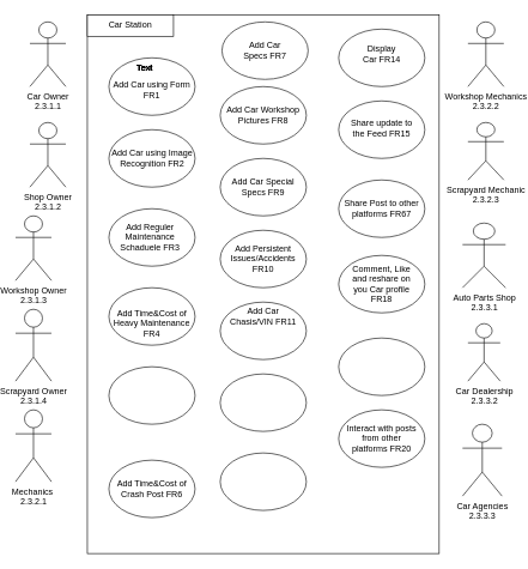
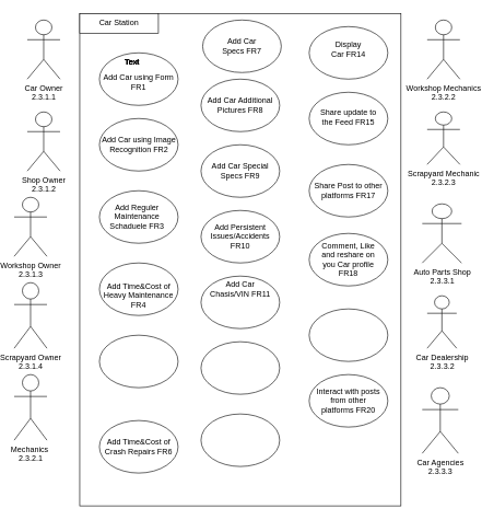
  <mxCell id="0" />
  <mxCell id="1" parent="0" />
  <mxCell id="2" value="" style="ellipse;whiteSpace=wrap;html=1;" vertex="1" parent="1"><mxGeometry x="340" y="70" width="120" height="80" as="geometry" /></mxCell>
  <mxCell id="3" value="Car Owner&lt;div&gt;2.3.1.1&lt;/div&gt;" style="shape=umlActor;verticalLabelPosition=bottom;verticalAlign=top;html=1;outlineConnect=0;fontStyle=0" vertex="1" parent="1"><mxGeometry x="40" y="30" width="50" height="90" as="geometry" /></mxCell>
  <mxCell id="4" value="Shop Owner&lt;div&gt;2.3.1.2&lt;/div&gt;" style="shape=umlActor;verticalLabelPosition=bottom;verticalAlign=top;html=1;outlineConnect=0;movable=1;resizable=1;rotatable=1;deletable=1;editable=1;locked=0;connectable=1;" vertex="1" parent="1"><mxGeometry x="40" y="170" width="50" height="90" as="geometry" /></mxCell>
  <mxCell id="5" value="Workshop Owner&lt;div&gt;2.3.1.3&lt;/div&gt;" style="shape=umlActor;verticalLabelPosition=bottom;verticalAlign=top;html=1;outlineConnect=0;" vertex="1" parent="1"><mxGeometry x="20" y="300" width="50" height="90" as="geometry" /></mxCell>
  <mxCell id="6" value="Scrapyard Owner&lt;div&gt;2.3.1.4&lt;/div&gt;" style="shape=umlActor;verticalLabelPosition=bottom;verticalAlign=top;html=1;outlineConnect=0;" vertex="1" parent="1"><mxGeometry x="20" y="430" width="50" height="100" as="geometry" /></mxCell>
  <mxCell id="7" value="" style="rounded=0;whiteSpace=wrap;html=1;" vertex="1" parent="1"><mxGeometry x="120" y="20" width="490" height="750" as="geometry" /></mxCell>
  <mxCell id="8" value="" style="ellipse;whiteSpace=wrap;html=1;" vertex="1" parent="1"><mxGeometry x="150" y="80" width="120" height="80" as="geometry" /></mxCell>
  <mxCell id="9" value="" style="rounded=0;whiteSpace=wrap;html=1;" vertex="1" parent="1"><mxGeometry x="120" y="20" width="120" height="30" as="geometry" /></mxCell>
  <mxCell id="10" value="" style="ellipse;whiteSpace=wrap;html=1;" vertex="1" parent="1"><mxGeometry x="150" y="180" width="120" height="80" as="geometry" /></mxCell>
  <mxCell id="11" value="" style="ellipse;whiteSpace=wrap;html=1;" vertex="1" parent="1"><mxGeometry x="470" y="40" width="120" height="80" as="geometry" /></mxCell>
  <mxCell id="12" value="" style="ellipse;whiteSpace=wrap;html=1;" vertex="1" parent="1"><mxGeometry x="470" y="140" width="120" height="80" as="geometry" /></mxCell>
  <mxCell id="13" value="" style="ellipse;whiteSpace=wrap;html=1;" vertex="1" parent="1"><mxGeometry x="150" y="290" width="120" height="80" as="geometry" /></mxCell>
  <mxCell id="14" value="" style="ellipse;whiteSpace=wrap;html=1;" vertex="1" parent="1"><mxGeometry x="470" y="250" width="120" height="80" as="geometry" /></mxCell>
  <mxCell id="15" value="" style="ellipse;whiteSpace=wrap;html=1;" vertex="1" parent="1"><mxGeometry x="470" y="355" width="120" height="80" as="geometry" /></mxCell>
  <mxCell id="16" value="" style="ellipse;whiteSpace=wrap;html=1;" vertex="1" parent="1"><mxGeometry x="150" y="400" width="120" height="80" as="geometry" /></mxCell>
  <mxCell id="17" value="" style="ellipse;whiteSpace=wrap;html=1;" vertex="1" parent="1"><mxGeometry x="307.5" y="30" width="120" height="80" as="geometry" /></mxCell>
  <mxCell id="18" value="" style="ellipse;whiteSpace=wrap;html=1;" vertex="1" parent="1"><mxGeometry x="305" y="120" width="120" height="80" as="geometry" /></mxCell>
  <mxCell id="19" value="" style="ellipse;whiteSpace=wrap;html=1;" vertex="1" parent="1"><mxGeometry x="305" y="220" width="120" height="80" as="geometry" /></mxCell>
  <mxCell id="20" value="" style="ellipse;whiteSpace=wrap;html=1;" vertex="1" parent="1"><mxGeometry x="305" y="320" width="120" height="80" as="geometry" /></mxCell>
  <mxCell id="21" value="" style="ellipse;whiteSpace=wrap;html=1;" vertex="1" parent="1"><mxGeometry x="305" y="420" width="120" height="80" as="geometry" /></mxCell>
  <mxCell id="22" value="" style="ellipse;whiteSpace=wrap;html=1;" vertex="1" parent="1"><mxGeometry x="305" y="520" width="120" height="80" as="geometry" /></mxCell>
  <mxCell id="23" value="" style="ellipse;whiteSpace=wrap;html=1;" vertex="1" parent="1"><mxGeometry x="150" y="640" width="120" height="80" as="geometry" /></mxCell>
  <mxCell id="24" value="" style="ellipse;whiteSpace=wrap;html=1;" vertex="1" parent="1"><mxGeometry x="305" y="630" width="120" height="80" as="geometry" /></mxCell>
  <mxCell id="25" value="" style="ellipse;whiteSpace=wrap;html=1;" vertex="1" parent="1"><mxGeometry x="470" y="570" width="120" height="80" as="geometry" /></mxCell>
  <mxCell id="26" value="" style="ellipse;whiteSpace=wrap;html=1;" vertex="1" parent="1"><mxGeometry x="470" y="470" width="120" height="80" as="geometry" /></mxCell>
  <mxCell id="27" value="" style="ellipse;whiteSpace=wrap;html=1;" vertex="1" parent="1"><mxGeometry x="150" y="510" width="120" height="80" as="geometry" /></mxCell>
  <mxCell id="28" value="Mechanics&amp;nbsp;&lt;div&gt;2.3.2.1&lt;/div&gt;" style="shape=umlActor;verticalLabelPosition=bottom;verticalAlign=top;html=1;outlineConnect=0;" vertex="1" parent="1"><mxGeometry x="20" y="570" width="50" height="100" as="geometry" /></mxCell>
  <mxCell id="29" value="&lt;div&gt;Car Dealership&lt;/div&gt;2.3.3.2" style="shape=umlActor;verticalLabelPosition=bottom;verticalAlign=top;html=1;outlineConnect=0;" vertex="1" parent="1"><mxGeometry x="650" y="450" width="45" height="80" as="geometry" /></mxCell>
  <mxCell id="30" value="Auto Parts Shop&lt;div&gt;2.3.3.1&lt;/div&gt;" style="shape=umlActor;verticalLabelPosition=bottom;verticalAlign=top;html=1;outlineConnect=0;" vertex="1" parent="1"><mxGeometry x="642.5" y="310" width="60" height="90" as="geometry" /></mxCell>
  <mxCell id="31" value="Scrapyard Mechanic&lt;div&gt;2.3.2.3&lt;/div&gt;" style="shape=umlActor;verticalLabelPosition=bottom;verticalAlign=top;html=1;outlineConnect=0;" vertex="1" parent="1"><mxGeometry x="650" y="170" width="50" height="80" as="geometry" /></mxCell>
  <mxCell id="32" value="Workshop Mechanics&lt;div&gt;2.3.2.2&lt;/div&gt;" style="shape=umlActor;verticalLabelPosition=bottom;verticalAlign=top;html=1;outlineConnect=0;" vertex="1" parent="1"><mxGeometry x="650" y="30" width="50" height="90" as="geometry" /></mxCell>
  <mxCell id="33" value="Car Agencies&lt;div&gt;2.3.3.3&lt;/div&gt;" style="shape=umlActor;verticalLabelPosition=bottom;verticalAlign=top;html=1;outlineConnect=0;" vertex="1" parent="1"><mxGeometry x="642.5" y="590" width="55" height="100" as="geometry" /></mxCell>
  <mxCell id="34" value="Car Station" style="text;html=1;align=center;verticalAlign=middle;whiteSpace=wrap;rounded=0;" vertex="1" parent="1"><mxGeometry x="140" y="20" width="80" height="30" as="geometry" /></mxCell>
  <mxCell id="35" value="Text" style="text;html=1;align=center;verticalAlign=middle;whiteSpace=wrap;rounded=0;" vertex="1" parent="1"><mxGeometry x="170" y="80" width="60" height="30" as="geometry" /></mxCell>
  <mxCell id="36" value="Text" style="text;html=1;align=center;verticalAlign=middle;whiteSpace=wrap;rounded=0;" vertex="1" parent="1"><mxGeometry x="170" y="80" width="60" height="30" as="geometry" /></mxCell>
  <mxCell id="37" value="Text" style="text;html=1;align=center;verticalAlign=middle;whiteSpace=wrap;rounded=0;" vertex="1" parent="1"><mxGeometry x="170" y="80" width="60" height="30" as="geometry" /></mxCell>
  <mxCell id="38" value="Text" style="text;html=1;align=center;verticalAlign=middle;whiteSpace=wrap;rounded=0;" vertex="1" parent="1"><mxGeometry x="170" y="80" width="60" height="30" as="geometry" /></mxCell>
  <mxCell id="39" value="Text" style="text;html=1;align=center;verticalAlign=middle;whiteSpace=wrap;rounded=0;" vertex="1" parent="1"><mxGeometry x="170" y="80" width="60" height="30" as="geometry" /></mxCell>
  <mxCell id="40" value="Interact with posts from other platforms FR20" style="text;html=1;align=center;verticalAlign=middle;whiteSpace=wrap;rounded=0;" vertex="1" parent="1"><mxGeometry x="480" y="595" width="100" height="30" as="geometry" /></mxCell>
  <mxCell id="41" value="Comment, Like and reshare on you Car profile FR18" style="text;html=1;align=center;verticalAlign=middle;whiteSpace=wrap;rounded=0;" vertex="1" parent="1"><mxGeometry x="480" y="380" width="100" height="30" as="geometry" /></mxCell>
- <mxCell id="42" value="Share Post to other platforms FR67" style="text;html=1;align=center;verticalAlign=middle;whiteSpace=wrap;rounded=0;" vertex="1" parent="1"><mxGeometry x="475" y="272.5" width="110" height="35" as="geometry" /></mxCell>
+ <mxCell id="42" value="Share Post to other platforms FR17" style="text;html=1;align=center;verticalAlign=middle;whiteSpace=wrap;rounded=0;" vertex="1" parent="1"><mxGeometry x="475" y="272.5" width="110" height="35" as="geometry" /></mxCell>
  <mxCell id="43" value="Share update to the Feed FR15" style="text;html=1;align=center;verticalAlign=middle;whiteSpace=wrap;rounded=0;" vertex="1" parent="1"><mxGeometry x="480" y="165" width="100" height="25" as="geometry" /></mxCell>
  <mxCell id="44" value="Display Car FR14" style="text;html=1;align=center;verticalAlign=middle;whiteSpace=wrap;rounded=0;" vertex="1" parent="1"><mxGeometry x="500" y="60" width="60" height="30" as="geometry" /></mxCell>
  <mxCell id="45" value="Add Car Chasis/VIN FR11" style="text;html=1;align=center;verticalAlign=middle;whiteSpace=wrap;rounded=0;" vertex="1" parent="1"><mxGeometry x="315" y="425" width="100" height="30" as="geometry" /></mxCell>
  <mxCell id="46" value="Add Persistent Issues/Accidents&lt;div&gt;FR10&lt;/div&gt;" style="text;html=1;align=center;verticalAlign=middle;whiteSpace=wrap;rounded=0;" vertex="1" parent="1"><mxGeometry x="320" y="340" width="90" height="40" as="geometry" /></mxCell>
  <mxCell id="47" value="Add Car Special Specs FR9" style="text;html=1;align=center;verticalAlign=middle;whiteSpace=wrap;rounded=0;" vertex="1" parent="1"><mxGeometry x="320" y="245" width="90" height="30" as="geometry" /></mxCell>
- <mxCell id="48" value="Add Car Workshop Pictures FR8" style="text;html=1;align=center;verticalAlign=middle;whiteSpace=wrap;rounded=0;" vertex="1" parent="1"><mxGeometry x="310" y="145" width="110" height="30" as="geometry" /></mxCell>
+ <mxCell id="48" value="Add Car Additional Pictures FR8" style="text;html=1;align=center;verticalAlign=middle;whiteSpace=wrap;rounded=0;" vertex="1" parent="1"><mxGeometry x="310" y="145" width="110" height="30" as="geometry" /></mxCell>
  <mxCell id="49" value="Add Car Specs FR7" style="text;html=1;align=center;verticalAlign=middle;whiteSpace=wrap;rounded=0;" vertex="1" parent="1"><mxGeometry x="335" y="55" width="65" height="30" as="geometry" /></mxCell>
  <mxCell id="50" value="Add Car using Form FR1" style="text;html=1;align=center;verticalAlign=middle;whiteSpace=wrap;rounded=0;" vertex="1" parent="1"><mxGeometry x="155" y="110" width="110" height="30" as="geometry" /></mxCell>
  <mxCell id="51" value="Add Car using Image Recognition FR2" style="text;html=1;align=center;verticalAlign=middle;whiteSpace=wrap;rounded=0;" vertex="1" parent="1"><mxGeometry x="152.5" y="205" width="115" height="30" as="geometry" /></mxCell>
  <mxCell id="52" value="Add Reguler Maintenance Schaduele FR3" style="text;html=1;align=center;verticalAlign=middle;whiteSpace=wrap;rounded=0;" vertex="1" parent="1"><mxGeometry x="145" y="305" width="125" height="50" as="geometry" /></mxCell>
  <mxCell id="53" value="Add Time&amp;amp;Cost of Heavy Maintenance FR4" style="text;html=1;align=center;verticalAlign=middle;whiteSpace=wrap;rounded=0;" vertex="1" parent="1"><mxGeometry x="155" y="435" width="110" height="30" as="geometry" /></mxCell>
- <mxCell id="54" value="Add Time&amp;amp;Cost of Crash Post FR6" style="text;html=1;align=center;verticalAlign=middle;whiteSpace=wrap;rounded=0;" vertex="1" parent="1"><mxGeometry x="155" y="665" width="110" height="30" as="geometry" /></mxCell>
+ <mxCell id="54" value="Add Time&amp;amp;Cost of Crash Repairs FR6" style="text;html=1;align=center;verticalAlign=middle;whiteSpace=wrap;rounded=0;" vertex="1" parent="1"><mxGeometry x="155" y="665" width="110" height="30" as="geometry" /></mxCell>
